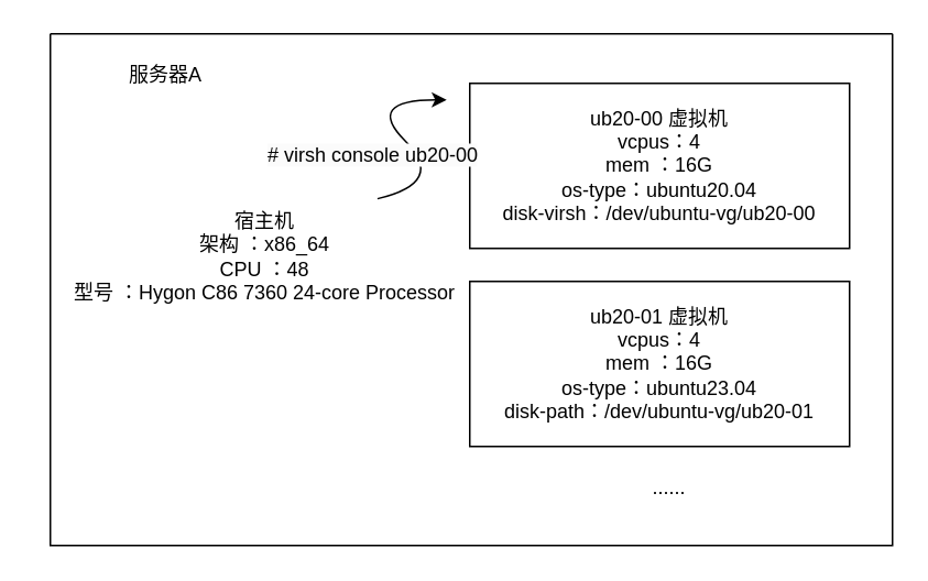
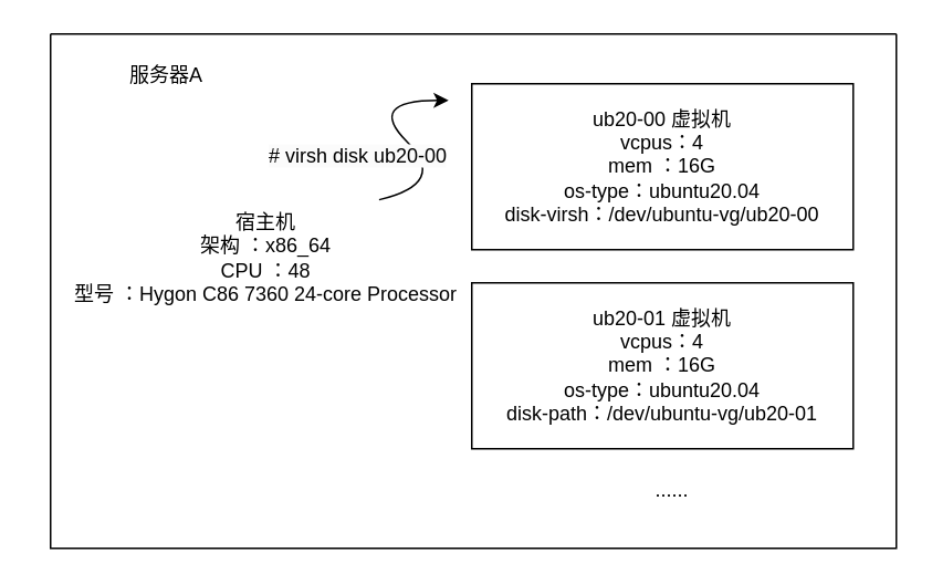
  <mxCell id="0" />
  <mxCell id="1" parent="0" />
  <mxCell id="2" value="&lt;font face=&quot;Helvetica&quot;&gt;ub20-00 虚拟机&lt;/font&gt;&lt;div&gt;&lt;font face=&quot;Helvetica&quot;&gt;vcpus：4&lt;/font&gt;&lt;/div&gt;&lt;div&gt;&lt;font face=&quot;Helvetica&quot;&gt;mem ：16G&lt;br&gt;&lt;/font&gt;&lt;div&gt;&lt;font face=&quot;Helvetica&quot;&gt;os-type：ubuntu20.04&lt;/font&gt;&lt;/div&gt;&lt;/div&gt;&lt;div&gt;&lt;font face=&quot;Helvetica&quot;&gt;disk-virsh：/dev/ubuntu-vg/ub20-00&lt;/font&gt;&lt;/div&gt;" style="rounded=0;whiteSpace=wrap;html=1;" parent="1" vertex="1"><mxGeometry x="284" y="50" width="230" height="100" as="geometry" /></mxCell>
  <mxCell id="3" value="" style="curved=1;endArrow=classic;html=1;rounded=0;exitX=0.454;exitY=0.998;exitDx=0;exitDy=0;exitPerimeter=0;" parent="1" source="7" edge="1"><mxGeometry width="50" height="50" relative="1" as="geometry"><mxPoint x="220" y="110" as="sourcePoint" /><mxPoint x="270" y="60" as="targetPoint" /><Array as="points"><mxPoint x="270" y="110" /><mxPoint x="220" y="60" /></Array></mxGeometry></mxCell>
  <mxCell id="4" value="&lt;font style=&quot;color: rgb(0, 0, 0);&quot; face=&quot;Helvetica&quot;&gt;宿主机&lt;/font&gt;&lt;div&gt;&lt;font style=&quot;color: rgb(0, 0, 0);&quot; face=&quot;Helvetica&quot;&gt;架构 ：x86_64&lt;/font&gt;&lt;/div&gt;&lt;div&gt;&lt;font style=&quot;color: rgb(0, 0, 0);&quot; face=&quot;Helvetica&quot;&gt;CPU ：48&lt;/font&gt;&lt;/div&gt;&lt;div&gt;&lt;font style=&quot;color: rgb(0, 0, 0);&quot; face=&quot;Helvetica&quot;&gt;型&lt;font style=&quot;font-size: 12px;&quot;&gt;号 ：&lt;span style=&quot;background-color: rgb(255, 255, 255); white-space: pre;&quot;&gt;Hygon C86 7360 24-core Processor&lt;/span&gt;&lt;/font&gt;&lt;/font&gt;&lt;/div&gt;" style="text;html=1;align=center;verticalAlign=middle;whiteSpace=wrap;rounded=0;" parent="1" vertex="1"><mxGeometry x="20" y="120" width="280" height="70" as="geometry" /></mxCell>
- <mxCell id="5" value="&lt;font face=&quot;Helvetica&quot;&gt;ub20-01 虚拟机&lt;/font&gt;&lt;div&gt;&lt;font face=&quot;Helvetica&quot;&gt;vcpus：4&lt;/font&gt;&lt;/div&gt;&lt;div&gt;&lt;font face=&quot;Helvetica&quot;&gt;mem ：16G&lt;br&gt;&lt;/font&gt;&lt;div&gt;&lt;font face=&quot;Helvetica&quot;&gt;os-type：ubuntu23.04&lt;/font&gt;&lt;/div&gt;&lt;/div&gt;&lt;div&gt;&lt;font face=&quot;Helvetica&quot;&gt;disk-path：/dev/ubuntu-vg/ub20-01&lt;/font&gt;&lt;/div&gt;" style="rounded=0;whiteSpace=wrap;html=1;" parent="1" vertex="1"><mxGeometry x="284" y="170" width="230" height="100" as="geometry" /></mxCell>
+ <mxCell id="5" value="&lt;font face=&quot;Helvetica&quot;&gt;ub20-01 虚拟机&lt;/font&gt;&lt;div&gt;&lt;font face=&quot;Helvetica&quot;&gt;vcpus：4&lt;/font&gt;&lt;/div&gt;&lt;div&gt;&lt;font face=&quot;Helvetica&quot;&gt;mem ：16G&lt;br&gt;&lt;/font&gt;&lt;div&gt;&lt;font face=&quot;Helvetica&quot;&gt;os-type：ubuntu20.04&lt;/font&gt;&lt;/div&gt;&lt;/div&gt;&lt;div&gt;&lt;font face=&quot;Helvetica&quot;&gt;disk-path：/dev/ubuntu-vg/ub20-01&lt;/font&gt;&lt;/div&gt;" style="rounded=0;whiteSpace=wrap;html=1;" parent="1" vertex="1"><mxGeometry x="284" y="170" width="230" height="100" as="geometry" /></mxCell>
  <mxCell id="6" value="......" style="text;html=1;align=center;verticalAlign=middle;whiteSpace=wrap;rounded=0;" parent="1" vertex="1"><mxGeometry x="330" y="280" width="150" height="30" as="geometry" /></mxCell>
- <mxCell id="7" value="&lt;span style=&quot;color: rgb(0, 0, 0); font-size: 12px; font-style: normal; font-variant-ligatures: normal; font-variant-caps: normal; font-weight: 400; letter-spacing: normal; orphans: 2; text-align: center; text-indent: 0px; text-transform: none; widows: 2; word-spacing: 0px; -webkit-text-stroke-width: 0px; white-space: normal; background-color: rgb(251, 251, 251); text-decoration-thickness: initial; text-decoration-style: initial; text-decoration-color: initial; float: none; display: inline !important;&quot;&gt;&lt;font face=&quot;Helvetica&quot;&gt;# virsh console ub20-00&lt;/font&gt;&lt;/span&gt;" style="text;whiteSpace=wrap;html=1;" parent="1" vertex="1"><mxGeometry x="160" y="80" width="150" height="40" as="geometry" /></mxCell>
+ <mxCell id="7" value="&lt;span style=&quot;color: rgb(0, 0, 0); font-size: 12px; font-style: normal; font-variant-ligatures: normal; font-variant-caps: normal; font-weight: 400; letter-spacing: normal; orphans: 2; text-align: center; text-indent: 0px; text-transform: none; widows: 2; word-spacing: 0px; -webkit-text-stroke-width: 0px; white-space: normal; background-color: rgb(251, 251, 251); text-decoration-thickness: initial; text-decoration-style: initial; text-decoration-color: initial; float: none; display: inline !important;&quot;&gt;&lt;font face=&quot;Helvetica&quot;&gt;# virsh disk ub20-00&lt;/font&gt;&lt;/span&gt;" style="text;whiteSpace=wrap;html=1;" parent="1" vertex="1"><mxGeometry x="160" y="80" width="150" height="40" as="geometry" /></mxCell>
  <mxCell id="8" value="" style="swimlane;startSize=0;" parent="1" vertex="1"><mxGeometry x="30" y="20" width="510" height="310" as="geometry" /></mxCell>
  <mxCell id="9" value="服务器A" style="text;html=1;align=center;verticalAlign=middle;whiteSpace=wrap;rounded=0;" parent="8" vertex="1"><mxGeometry x="40" y="10" width="60" height="30" as="geometry" /></mxCell>
